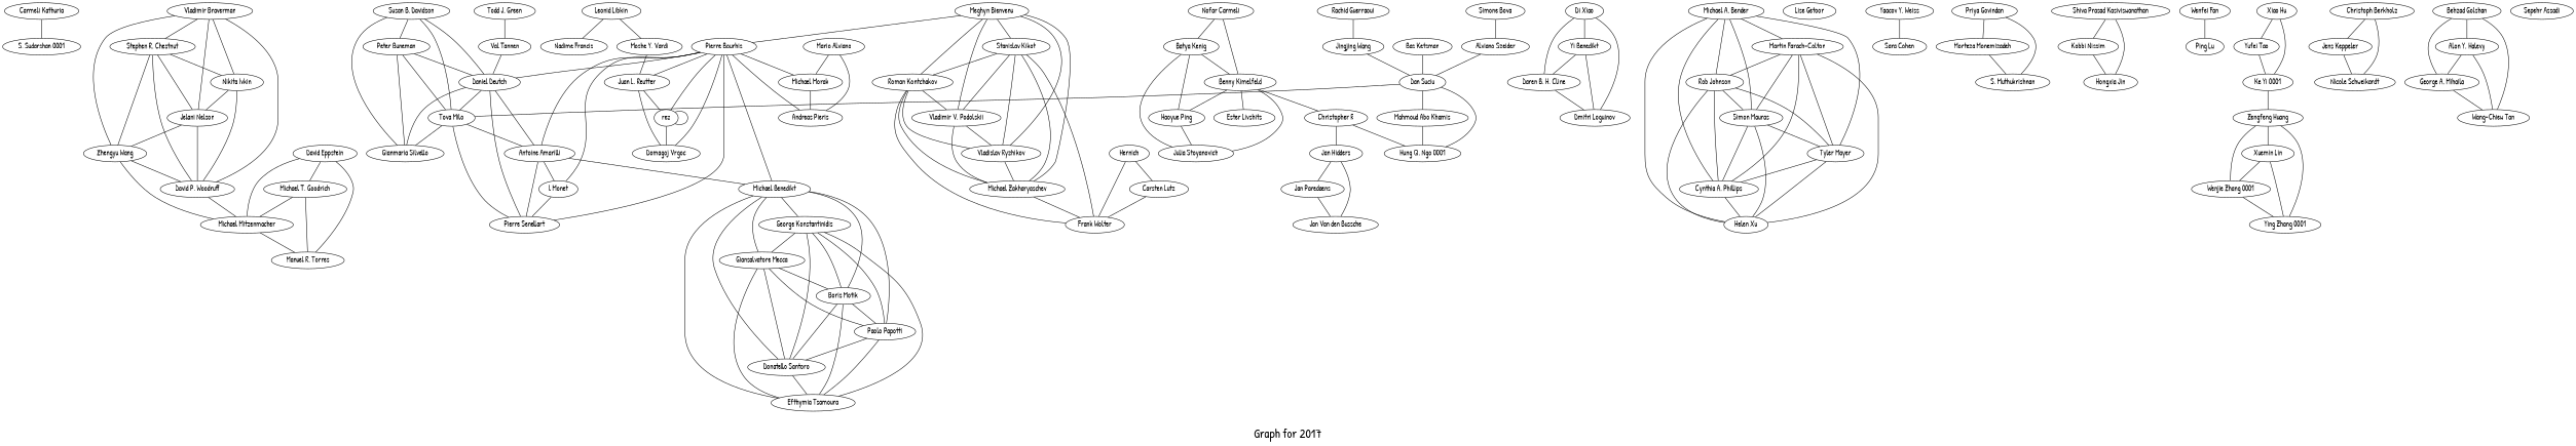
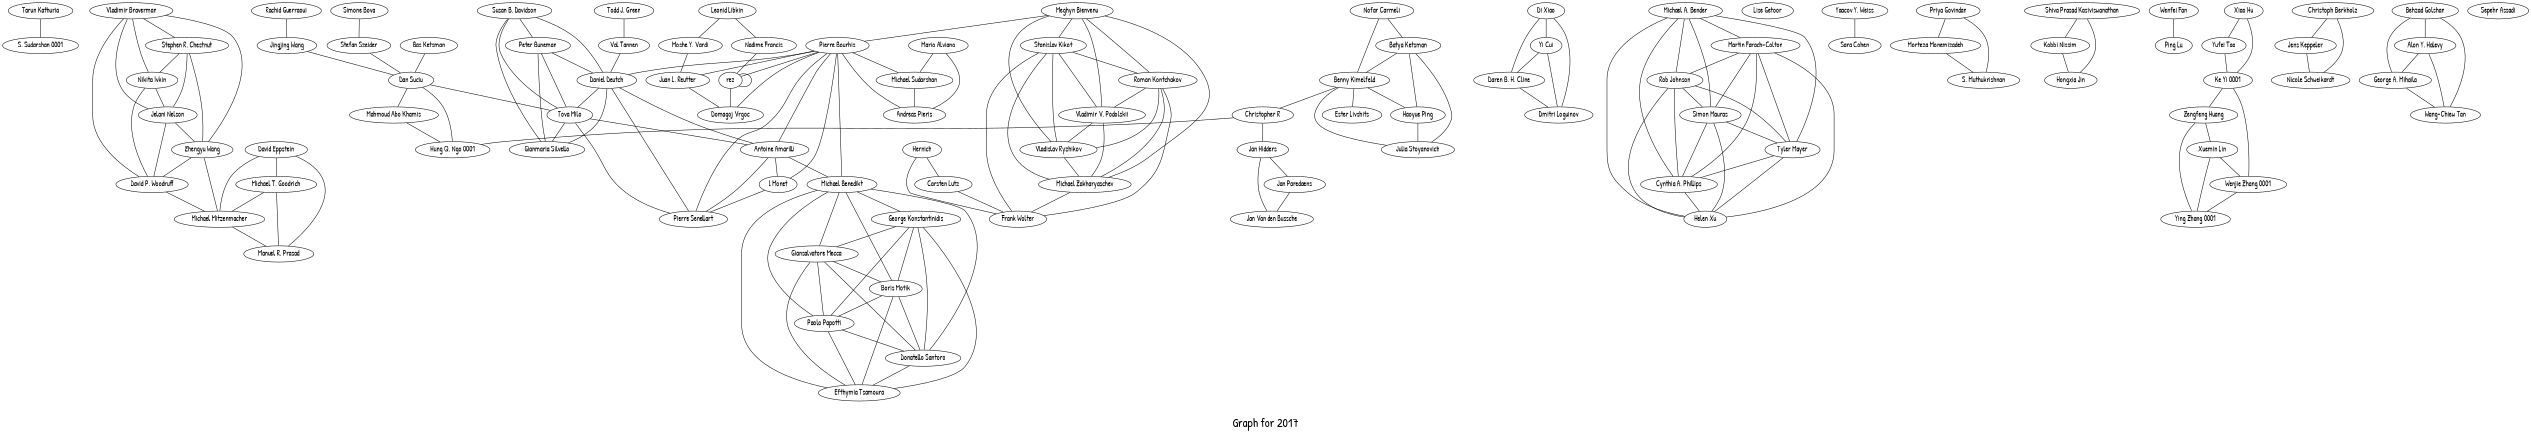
  graph {
    fontname="Patrick Hand"
    fontsize=24
    label="\nGraph for 2017\n"
    splines=true
    node [fontname="Patrick Hand" shape=ellipse]
    edge [fontname="Patrick Hand"]
-   n1 [height=0.3 label="Carmeli Kathuria" width=0.3]
+   n1 [height=0.3 label="Tarun Kathuria" width=0.3]
    n2 [height=0.3 label="S. Sudarshan 0001" width=0.3]
    n3 [height=0.3 label="Vladimir Braverman" width=0.3]
    n4 [height=0.3 label="Stephen R. Chestnut" width=0.3]
    n5 [height=0.3 label="Nikita Ivkin" width=0.3]
    n6 [height=0.3 label="Jelani Nelson" width=0.3]
    n7 [height=0.3 label="Zhengyu Wang" width=0.3]
    n8 [height=0.3 label="David P. Woodruff" width=0.3]
    n9 [height=0.3 label="Michael Mitzenmacher" width=0.3]
-   n10 [height=0.3 label="Manuel R. Torres" width=0.3]
+   n10 [height=0.3 label="Manuel R. Prasad" width=0.3]
    n11 [height=0.3 label="Rachid Guerraoui" width=0.3]
    n12 [height=0.3 label="Jingjing Wang" width=0.3]
    n13 [height=0.3 label="Dan Suciu" width=0.3]
    n14 [height=0.3 label="Tova Milo" width=0.3]
    n15 [height=0.3 label="Mahmoud Abo Khamis" width=0.3]
    n16 [height=0.3 label="Hung Q. Ngo 0001" width=0.3]
    n17 [height=0.3 label="Nofar Carmeli" width=0.3]
-   n18 [height=0.3 label="Batya Kenig" width=0.3]
+   n18 [height=0.3 label="Batya Ketsman" width=0.3]
    n19 [height=0.3 label="Benny Kimelfeld" width=0.3]
    n20 [height=0.3 label="Haoyue Ping" width=0.3]
    n21 [height=0.3 label="Julia Stoyanovich" width=0.3]
    n22 [height=0.3 label="Ester Livshits" width=0.3]
    n23 [height=0.3 label="Christopher R" width=0.3]
    n24 [height=0.3 label="Jan Hidders" width=0.3]
    n25 [height=0.3 label="Di Xiao" width=0.3]
-   n26 [height=0.3 label="Yi Benedikt" width=0.3]
+   n26 [height=0.3 label="Yi Cui" width=0.3]
    n27 [height=0.3 label="Daren B. H. Cline" width=0.3]
    n28 [height=0.3 label="Dmitri Loguinov" width=0.3]
    n29 [height=0.3 label="Michael A. Bender" width=0.3]
    n30 [height=0.3 label="Martin Farach-Colton" width=0.3]
    n31 [height=0.3 label="Rob Johnson" width=0.3]
    n32 [height=0.3 label="Simon Mauras" width=0.3]
    n33 [height=0.3 label="Tyler Mayer" width=0.3]
    n34 [height=0.3 label="Cynthia A. Phillips" width=0.3]
    n35 [height=0.3 label="Helen Xu" width=0.3]
    n36 [height=0.3 label="Simone Bova" width=0.3]
-   n37 [height=0.3 label="Alviano Szeider" width=0.3]
+   n37 [height=0.3 label="Stefan Szeider" width=0.3]
    n38 [height=0.3 label="Lise Getoor" width=0.3]
    n39 [height=0.3 label="Yaacov Y. Weiss" width=0.3]
    n40 [height=0.3 label="Sara Cohen" width=0.3]
    n41 [height=0.3 label="Meghyn Bienvenu" width=0.3]
    n42 [height=0.3 label="Stanislav Kikot" width=0.3]
    n43 [height=0.3 label="Roman Kontchakov" width=0.3]
    n44 [height=0.3 label="Vladimir V. Podolskii" width=0.3]
    n45 [height=0.3 label="Vladislav Ryzhikov" width=0.3]
    n46 [height=0.3 label="Michael Zakharyaschev" width=0.3]
    n47 [height=0.3 label="Pierre Bourhis" width=0.3]
    n48 [height=0.3 label="Frank Wolter" width=0.3]
    n49 [height=0.3 label="Juan L. Reutter" width=0.3]
    n50 [height=0.3 label="Daniel Deutch" width=0.3]
    n51 [height=0.3 label=rez width=0.3]
    n52 [height=0.3 label="Domagoj Vrgoc" width=0.3]
    n53 [height=0.3 label="Antoine Amarilli" width=0.3]
    n54 [height=0.3 label="l Monet" width=0.3]
    n55 [height=0.3 label="Pierre Senellart" width=0.3]
    n56 [height=0.3 label="Michael Benedikt" width=0.3]
-   n57 [height=0.3 label="Michael Morak" width=0.3]
+   n57 [height=0.3 label="Michael Sudarshan" width=0.3]
    n58 [height=0.3 label="Andreas Pieris" width=0.3]
    n59 [height=0.3 label="Priya Govindan" width=0.3]
    n60 [height=0.3 label="Morteza Monemizadeh" width=0.3]
    n61 [height=0.3 label="S. Muthukrishnan" width=0.3]
    n62 [height=0.3 label="Leonid Libkin" width=0.3]
    n63 [height=0.3 label="Moshe Y. Vardi" width=0.3]
    n64 [height=0.3 label="Nadime Francis" width=0.3]
    n65 [height=0.3 label=Hernich width=0.3]
    n66 [height=0.3 label="Carsten Lutz" width=0.3]
    n67 [height=0.3 label="Bas Ketsman" width=0.3]
    n68 [height=0.3 label="Gianmaria Silvello" width=0.3]
    n69 [height=0.3 label="Shiva Prasad Kasiviswanathan" width=0.3]
    n70 [height=0.3 label="Kobbi Nissim" width=0.3]
    n71 [height=0.3 label="Hongxia Jin" width=0.3]
    n72 [height=0.3 label="Wenfei Fan" width=0.3]
    n73 [height=0.3 label="Ping Lu" width=0.3]
    n74 [height=0.3 label="Jan Paredaens" width=0.3]
    n75 [height=0.3 label="Jan Van den Bussche" width=0.3]
    n76 [height=0.3 label="Todd J. Green" width=0.3]
    n77 [height=0.3 label="Val Tannen" width=0.3]
    n78 [height=0.3 label="David Eppstein" width=0.3]
    n79 [height=0.3 label="Michael T. Goodrich" width=0.3]
    n80 [height=0.3 label="Xiao Hu" width=0.3]
    n81 [height=0.3 label="Yufei Tao" width=0.3]
    n82 [height=0.3 label="Ke Yi 0001" width=0.3]
    n83 [height=0.3 label="Zengfeng Huang" width=0.3]
    n84 [height=0.3 label="Xuemin Lin" width=0.3]
    n85 [height=0.3 label="Wenjie Zhang 0001" width=0.3]
    n86 [height=0.3 label="Ying Zhang 0001" width=0.3]
    n87 [height=0.3 label="Christoph Berkholz" width=0.3]
    n88 [height=0.3 label="Jens Keppeler" width=0.3]
    n89 [height=0.3 label="Nicole Schweikardt" width=0.3]
    n90 [height=0.3 label="Behzad Golshan" width=0.3]
    n91 [height=0.3 label="Alon Y. Halevy" width=0.3]
    n92 [height=0.3 label="George A. Mihaila" width=0.3]
    n93 [height=0.3 label="Wang-Chiew Tan" width=0.3]
    n94 [height=0.3 label="George Konstantinidis" width=0.3]
    n95 [height=0.3 label="Giansalvatore Mecca" width=0.3]
    n96 [height=0.3 label="Boris Motik" width=0.3]
    n97 [height=0.3 label="Paolo Papotti" width=0.3]
    n98 [height=0.3 label="Donatello Santoro" width=0.3]
    n99 [height=0.3 label="Efthymia Tsamoura" width=0.3]
    n100 [height=0.3 label="Sepehr Assadi" width=0.3]
    n101 [height=0.3 label="Susan B. Davidson" width=0.3]
    n102 [height=0.3 label="Peter Buneman" width=0.3]
    n103 [height=0.3 label="Mario Alviano" width=0.3]
    n1 -- n2
    n3 -- n4
    n3 -- n5
    n3 -- n6
    n3 -- n7
    n3 -- n8
    n4 -- n5
    n4 -- n6
    n4 -- n7
-   n4 -- n8
    n5 -- n6
    n5 -- n8
    n6 -- n7
    n6 -- n8
    n7 -- n8
    n8 -- n9
    n9 -- n7
    n9 -- n10
    n11 -- n12
    n12 -- n13
    n13 -- n14
    n13 -- n15
    n13 -- n16
    n14 -- n53
    n14 -- n55
    n14 -- n68
    n15 -- n16
    n17 -- n18
    n17 -- n19
    n18 -- n19
    n18 -- n20
    n18 -- n21
    n19 -- n20
    n19 -- n21
    n19 -- n22
    n19 -- n23
    n20 -- n21
    n23 -- n16
    n23 -- n24
    n24 -- n74
    n24 -- n75
    n25 -- n26
    n25 -- n27
    n25 -- n28
    n26 -- n27
    n26 -- n28
    n27 -- n28
    n29 -- n30
    n29 -- n31
    n29 -- n32
    n29 -- n33
    n29 -- n34
    n29 -- n35
    n30 -- n31
    n30 -- n32
    n30 -- n33
    n30 -- n34
    n30 -- n35
    n31 -- n32
    n31 -- n33
    n31 -- n34
    n31 -- n35
    n32 -- n33
    n32 -- n34
    n32 -- n35
    n33 -- n34
    n33 -- n35
    n34 -- n35
    n36 -- n37
    n37 -- n13
    n39 -- n40
    n41 -- n42
    n41 -- n43
    n41 -- n44
    n41 -- n45
    n41 -- n46
    n41 -- n47
    n42 -- n43
    n42 -- n44
    n42 -- n45
    n42 -- n46
    n42 -- n48
    n43 -- n44
    n43 -- n45
    n43 -- n46
    n43 -- n48
    n44 -- n45
    n44 -- n46
    n45 -- n46
    n46 -- n48
    n47 -- n49
    n47 -- n50
    n47 -- n51
    n47 -- n52
    n47 -- n53
    n47 -- n54
    n47 -- n55
    n47 -- n56
    n47 -- n57
    n47 -- n58
-   n49 -- n51
+   n64 -- n51
    n49 -- n52
    n50 -- n14
    n50 -- n53
    n50 -- n55
    n50 -- n68
    n51 -- n51
    n51 -- n52
    n53 -- n54
    n53 -- n55
    n53 -- n56
    n54 -- n55
    n56 -- n94
    n56 -- n95
    n56 -- n96
    n56 -- n97
    n56 -- n98
    n56 -- n99
    n57 -- n58
    n59 -- n60
    n59 -- n61
    n60 -- n61
    n62 -- n63
    n62 -- n64
    n63 -- n49
    n65 -- n48
    n65 -- n66
    n66 -- n48
    n67 -- n13
    n69 -- n70
    n69 -- n71
    n70 -- n71
    n72 -- n73
    n74 -- n75
    n76 -- n77
    n77 -- n50
    n78 -- n9
    n78 -- n10
    n78 -- n79
    n79 -- n9
    n79 -- n10
    n80 -- n81
    n80 -- n82
    n81 -- n82
    n82 -- n83
    n83 -- n84
-   n83 -- n85
+   n82 -- n85
    n83 -- n86
    n84 -- n85
    n84 -- n86
    n85 -- n86
    n87 -- n88
    n87 -- n89
    n88 -- n89
    n90 -- n91
    n90 -- n92
    n90 -- n93
    n91 -- n92
    n91 -- n93
    n92 -- n93
    n94 -- n95
    n94 -- n96
    n94 -- n97
    n94 -- n98
    n94 -- n99
    n95 -- n96
    n95 -- n97
    n95 -- n98
    n95 -- n99
    n96 -- n97
    n96 -- n98
    n96 -- n99
    n97 -- n98
    n97 -- n99
    n98 -- n99
    n101 -- n14
    n101 -- n50
    n101 -- n68
    n101 -- n102
    n102 -- n14
    n102 -- n50
    n102 -- n68
    n103 -- n57
    n103 -- n58
  }
